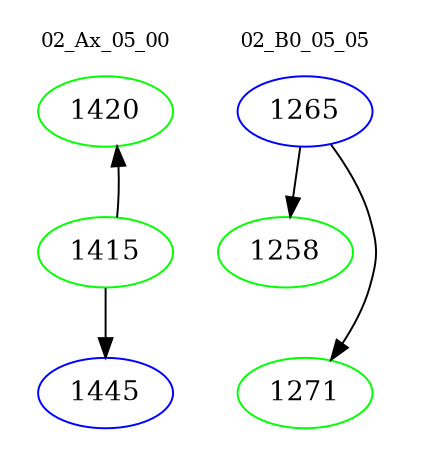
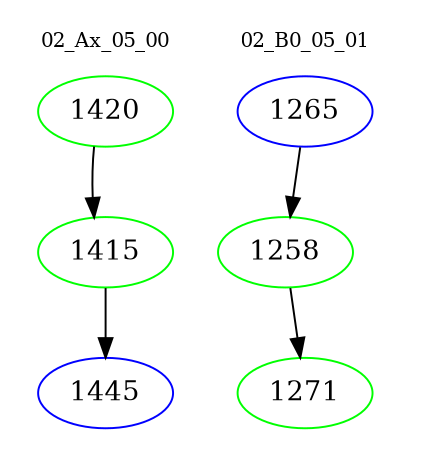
  digraph {
    node [color=green]
    edge [color=black]
    n1 [label=1420]
    n2 [label=1415]
    n3 [color=blue label=1445]
    n4 [color=blue label=1265]
    n5 [label=1258]
    n6 [label=1271]
    subgraph cluster_1 {
      color=white
      fontsize=10
      label="02_Ax_05_00"
      n1
      n2
      n3
    }
    subgraph cluster_2 {
      color=white
      fontsize=10
-     label="02_B0_05_05"
+     label="02_B0_05_01"
      n4
      n5
      n6
    }
-   n2 -> n1
+   n1 -> n2
    n2 -> n3
    n4 -> n5
-   n4 -> n6
+   n5 -> n6
  }
